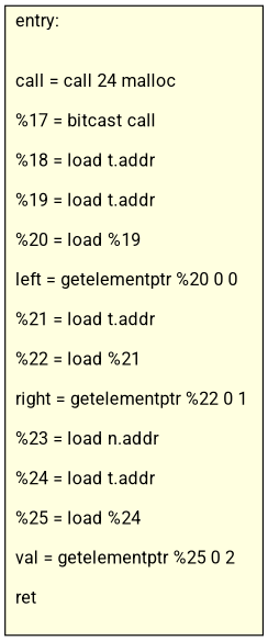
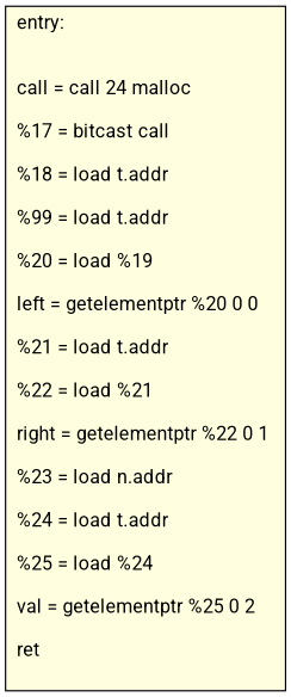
  digraph {
    fontname=Roboto
-   n1 [label="{entry:\l\l\n			call = call 24 malloc \l\n			%17 = bitcast call \l\n			%18 = load t.addr \l\n			%19 = load t.addr \l\n			%20 = load %19 \l\n			left = getelementptr %20 0 0 \l\n			%21 = load t.addr \l\n			%22 = load %21 \l\n			right = getelementptr %22 0 1 \l\n			%23 = load n.addr \l\n			%24 = load t.addr \l\n			%25 = load %24 \l\n			val = getelementptr %25 0 2 \l\n			ret \l\n		}" shape=record style=filled fillcolor=lightyellow fontname=Roboto]
+   n1 [label="{entry:\l\l\n			call = call 24 malloc \l\n			%17 = bitcast call \l\n			%18 = load t.addr \l\n			%99 = load t.addr \l\n			%20 = load %19 \l\n			left = getelementptr %20 0 0 \l\n			%21 = load t.addr \l\n			%22 = load %21 \l\n			right = getelementptr %22 0 1 \l\n			%23 = load n.addr \l\n			%24 = load t.addr \l\n			%25 = load %24 \l\n			val = getelementptr %25 0 2 \l\n			ret \l\n		}" shape=record style=filled fillcolor=lightyellow fontname=Roboto]
  }
